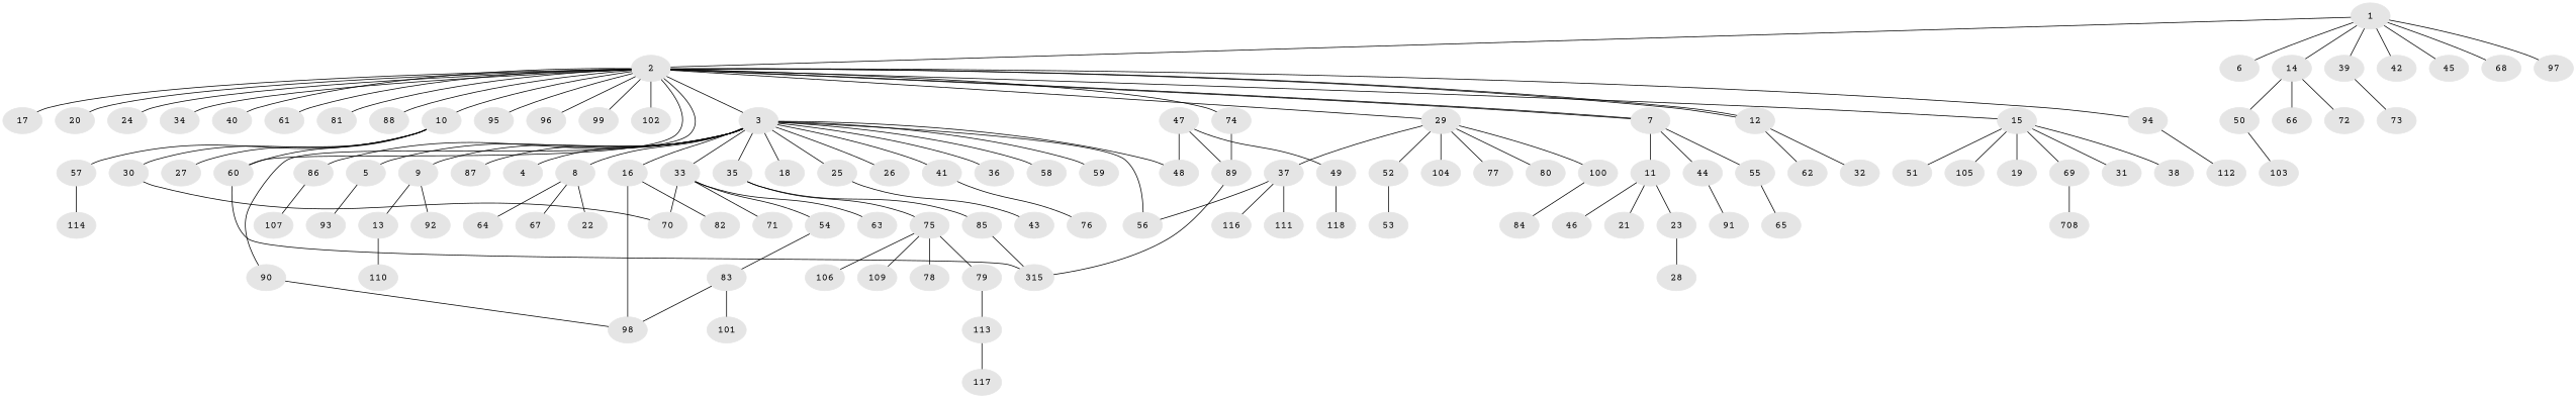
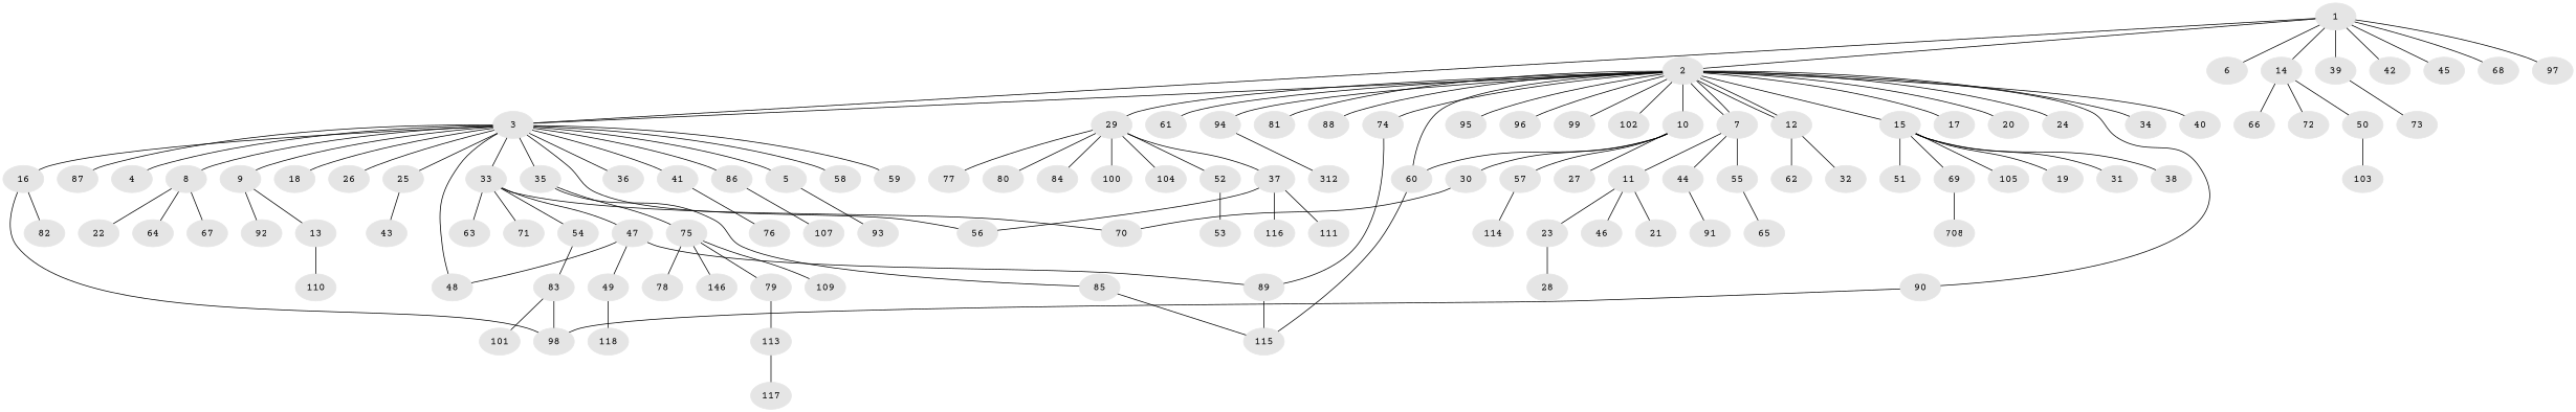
  graph {
    fontname="Courier Prime"
    node [color=gray90 fontname="Courier Prime" style=filled]
    edge [fontname="Courier Prime"]
    1
    2
    3
    6
    14
    39
    42
    45
    68
    97
    7
    10
    12
    15
    17
    20
    24
    29
    34
    40
    60
    61
    74
    81
    88
    90
    94
    95
    96
    99
    102
    4
    5
    8
    9
    16
    18
    25
    26
    33
    35
    36
    41
    48
    56
    58
    59
    86
    87
    50
    66
    72
    73
    11
    44
    55
    27
    30
    57
    32
    62
    19
    31
    38
    51
    69
    105
    37
    52
    77
    80
    84
    100
    104
-   115 [label=315]
+   115
    89
    98
-   112
+   112 [label=312]
    93
    22
    64
    67
    13
    92
    82
    43
    70
    47
    54
    63
    71
    75
    85
    76
    107
    21
    23
    46
    91
    65
    110
    114
    28
    103
    n105 [label=708]
    111
    116
    53
    49
    83
    78
    79
-   106
+   106 [label=146]
    109
    118
    101
    113
    117
    1 -- 2
+   1 -- 3
    1 -- 6
    1 -- 14
    1 -- 39
    1 -- 42
    1 -- 45
    1 -- 68
    1 -- 97
    2 -- 3
    2 -- 7
    2 -- 7
    2 -- 10
    2 -- 12
    2 -- 12
    2 -- 15
    2 -- 17
    2 -- 20
    2 -- 24
    2 -- 29
    2 -- 34
    2 -- 40
    2 -- 60
    2 -- 61
    2 -- 74
    2 -- 81
    2 -- 88
    2 -- 90
    2 -- 94
    2 -- 95
    2 -- 96
    2 -- 99
    2 -- 102
    3 -- 4
    3 -- 5
    3 -- 8
    3 -- 9
    3 -- 16
    3 -- 18
    3 -- 25
    3 -- 26
    3 -- 33
    3 -- 35
    3 -- 36
    3 -- 41
    3 -- 48
    3 -- 56
    3 -- 58
    3 -- 59
    3 -- 86
    3 -- 87
    14 -- 50
    14 -- 66
    14 -- 72
    39 -- 73
    7 -- 11
    7 -- 44
    7 -- 55
    10 -- 60
    10 -- 27
    10 -- 30
    10 -- 57
    12 -- 32
    12 -- 62
    15 -- 19
    15 -- 31
    15 -- 38
    15 -- 51
    15 -- 69
    15 -- 105
    29 -- 37
    29 -- 52
    29 -- 77
    29 -- 80
-   100 -- 84
+   29 -- 84
    29 -- 100
    29 -- 104
    60 -- 115
    74 -- 89
    90 -- 98
    94 -- 112
    5 -- 93
    8 -- 22
    8 -- 64
    8 -- 67
    9 -- 13
    9 -- 92
    16 -- 98
    16 -- 82
    25 -- 43
    33 -- 70
+   33 -- 47
    33 -- 54
    33 -- 63
    33 -- 71
    35 -- 75
    35 -- 85
    41 -- 76
    86 -- 107
    50 -- 103
    11 -- 21
    11 -- 23
    11 -- 46
    44 -- 91
    55 -- 65
    30 -- 70
    57 -- 114
    69 -- n105
    37 -- 56
    37 -- 111
    37 -- 116
    52 -- 53
    89 -- 115
    13 -- 110
    47 -- 48
    47 -- 89
    47 -- 49
    54 -- 83
    75 -- 78
    75 -- 79
    75 -- 106
    75 -- 109
    85 -- 115
    23 -- 28
    49 -- 118
    83 -- 98
    83 -- 101
    79 -- 113
    113 -- 117
  }
